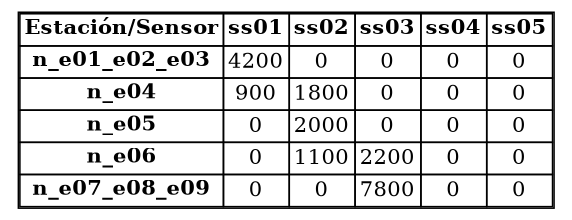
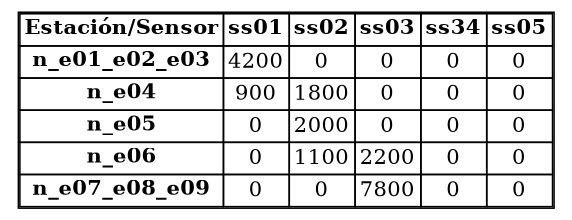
  digraph {
-   n1 [label=<<TABLE BORDER="1" CELLBORDER="1" CELLSPACING="0"><TR><TD><B>Estación/Sensor</B></TD><TD><B>ss01</B></TD><TD><B>ss02</B></TD><TD><B>ss03</B></TD><TD><B>ss04</B></TD><TD><B>ss05</B></TD></TR><TR><TD><B>n_e01_e02_e03</B></TD><TD>4200</TD><TD>0</TD><TD>0</TD><TD>0</TD><TD>0</TD></TR><TR><TD><B>n_e04</B></TD><TD>900</TD><TD>1800</TD><TD>0</TD><TD>0</TD><TD>0</TD></TR><TR><TD><B>n_e05</B></TD><TD>0</TD><TD>2000</TD><TD>0</TD><TD>0</TD><TD>0</TD></TR><TR><TD><B>n_e06</B></TD><TD>0</TD><TD>1100</TD><TD>2200</TD><TD>0</TD><TD>0</TD></TR><TR><TD><B>n_e07_e08_e09</B></TD><TD>0</TD><TD>0</TD><TD>7800</TD><TD>0</TD><TD>0</TD></TR></TABLE>> shape=plaintext]
+   n1 [label=<<TABLE BORDER="1" CELLBORDER="1" CELLSPACING="0"><TR><TD><B>Estación/Sensor</B></TD><TD><B>ss01</B></TD><TD><B>ss02</B></TD><TD><B>ss03</B></TD><TD><B>ss34</B></TD><TD><B>ss05</B></TD></TR><TR><TD><B>n_e01_e02_e03</B></TD><TD>4200</TD><TD>0</TD><TD>0</TD><TD>0</TD><TD>0</TD></TR><TR><TD><B>n_e04</B></TD><TD>900</TD><TD>1800</TD><TD>0</TD><TD>0</TD><TD>0</TD></TR><TR><TD><B>n_e05</B></TD><TD>0</TD><TD>2000</TD><TD>0</TD><TD>0</TD><TD>0</TD></TR><TR><TD><B>n_e06</B></TD><TD>0</TD><TD>1100</TD><TD>2200</TD><TD>0</TD><TD>0</TD></TR><TR><TD><B>n_e07_e08_e09</B></TD><TD>0</TD><TD>0</TD><TD>7800</TD><TD>0</TD><TD>0</TD></TR></TABLE>> shape=plaintext]
  }
